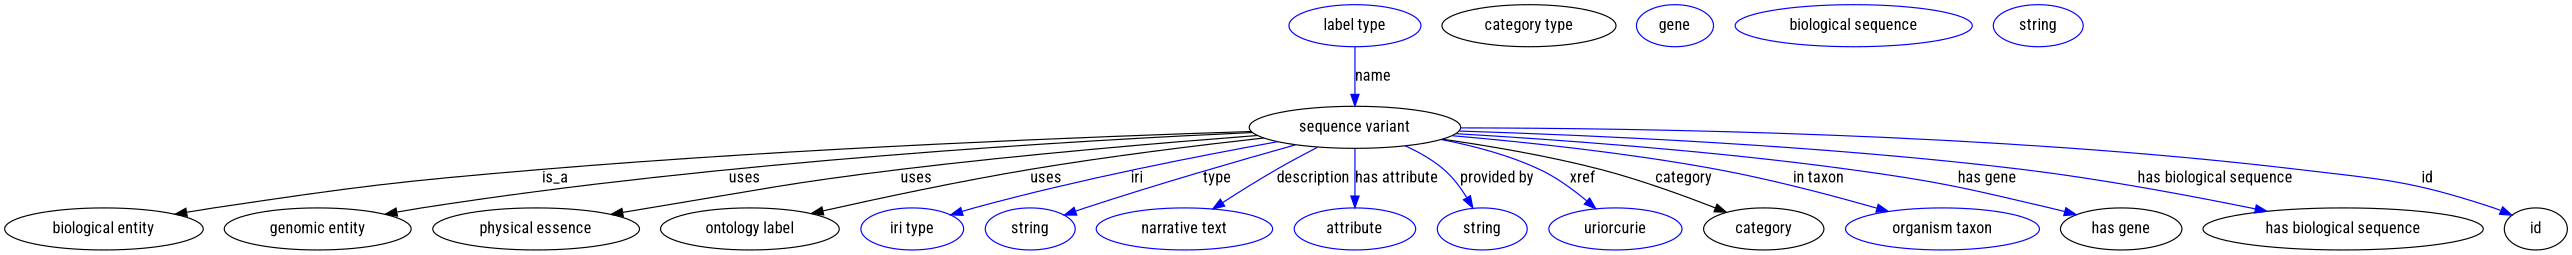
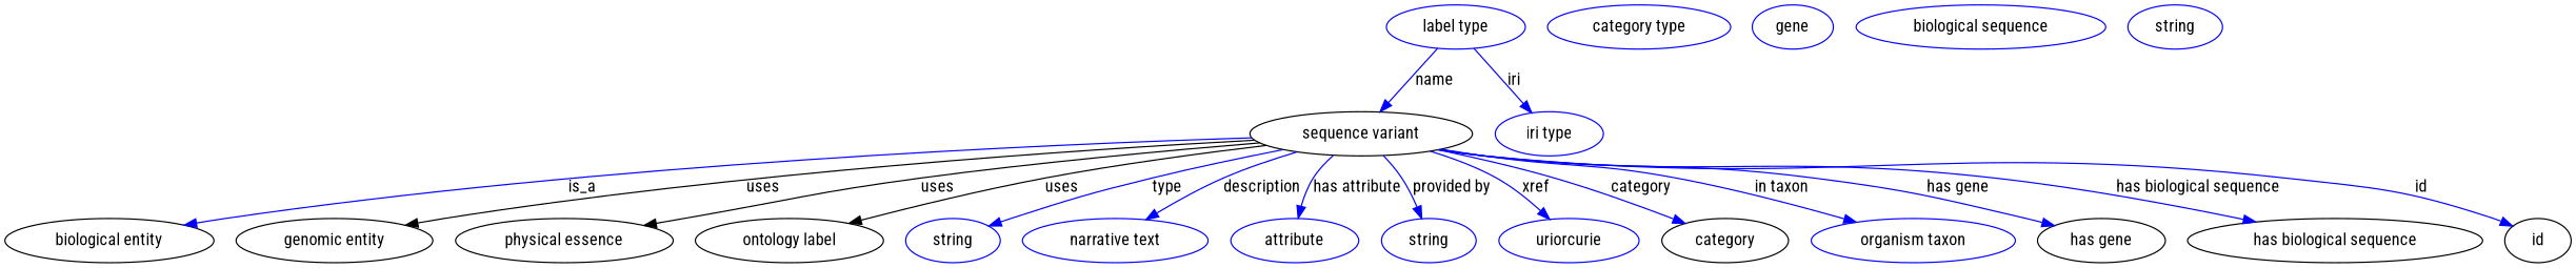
  digraph {
    fontname="Roboto Condensed"
    node [fontname="Roboto Condensed" color=blue]
    edge [fontname="Roboto Condensed" color=blue style=solid]
    n1 [height=0.5 label="sequence variant" width=2.5095 color=""]
    "biological entity" [height=0.5 width=2.3651 color=""]
    "genomic entity" [height=0.5 width=2.2206 color=""]
    "physical essence" [height=0.5 width=2.4553 color=""]
    n5 [height=0.5 label="ontology label" width=2.1304 color=""]
    n6 [height=0.5 label="iri type" width=1.2277]
    n7 [height=0.5 label=string width=1.0652]
    n8 [height=0.5 label="narrative text" width=2.0943]
    n9 [height=0.5 label=attribute width=1.4443]
    n10 [height=0.5 label=string width=1.0652]
    n11 [height=0.5 label=uriorcurie width=1.5887]
    category [height=0.5 width=1.4263 color=""]
    n13 [height=0.5 label="organism taxon" width=2.3109]
    "has gene" [height=0.5 width=1.4443 color=""]
    "has biological sequence" [height=0.5 width=3.34 color=""]
    id [height=0.5 width=0.75 color=""]
    n17 [height=0.5 label="label type" width=1.5707]
-   n18 [color=black height=0.5 label="category type" width=2.0762]
+   n18 [height=0.5 label="category type" width=2.0762]
    n19 [height=0.5 label=gene width=0.92075]
    n20 [height=0.5 label="biological sequence" width=2.8164]
    n21 [height=0.5 label=string width=1.0652]
-   n1 -> "biological entity" [label=is_a color="" style=""]
+   n1 -> "biological entity" [label=is_a style=""]
    n1 -> "genomic entity" [label=uses color="" style=""]
    n1 -> "physical essence" [label=uses color="" style=""]
    n1 -> n5 [label=uses color="" style=""]
-   n1 -> n6 [label=iri]
+   n17 -> n6 [label=iri]
    n1 -> n7 [label=type]
    n1 -> n8 [label=description]
    n1 -> n9 [label="has attribute"]
    n1 -> n10 [label="provided by"]
    n1 -> n11 [label=xref]
-   n1 -> category [color=black label=category]
+   n1 -> category [label=category]
    n1 -> n13 [label="in taxon"]
    n1 -> "has gene" [label="has gene"]
    n1 -> "has biological sequence" [label="has biological sequence"]
    n1 -> id [label=id]
    n17 -> n1 [label=name]
  }
